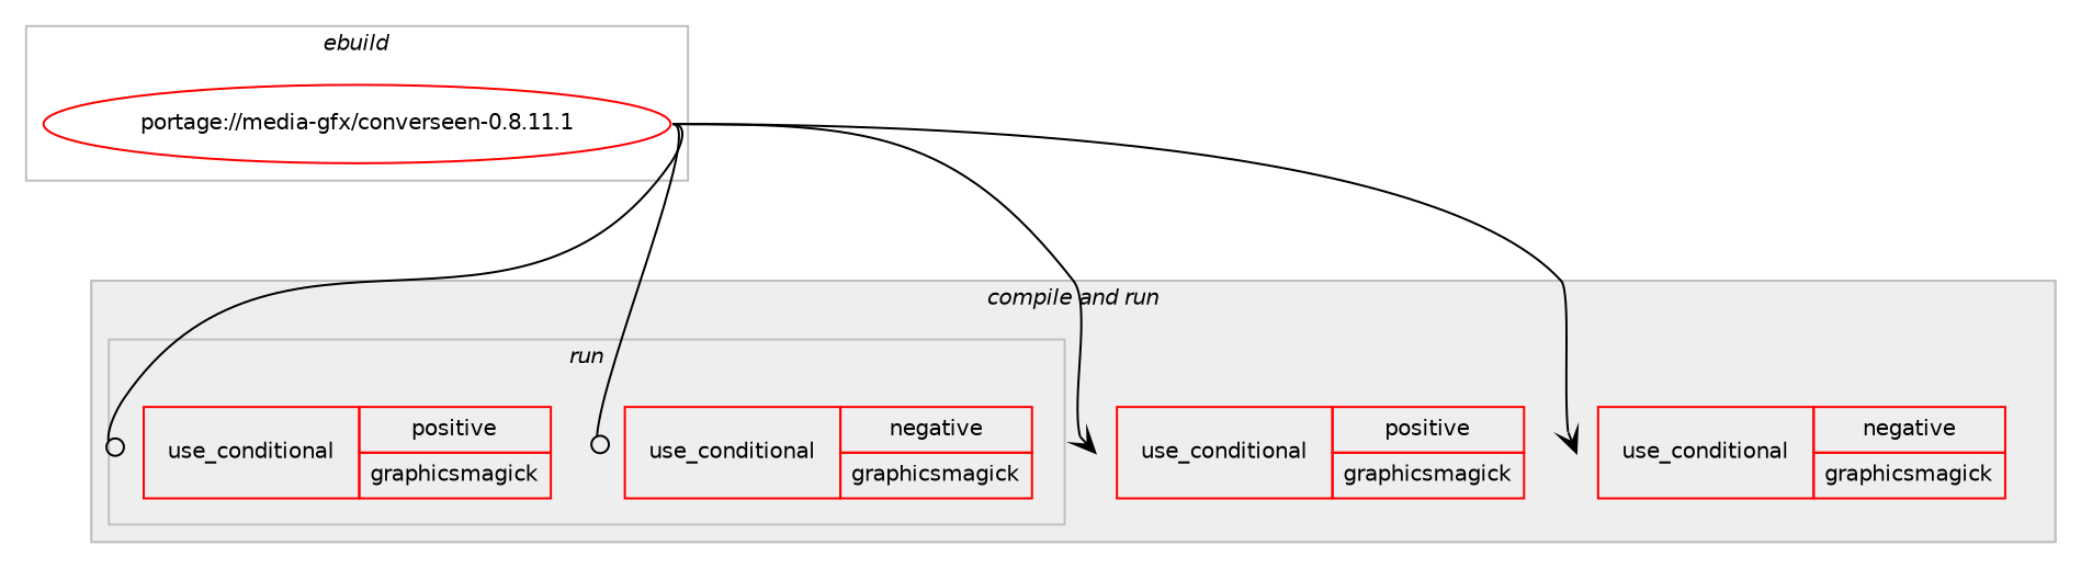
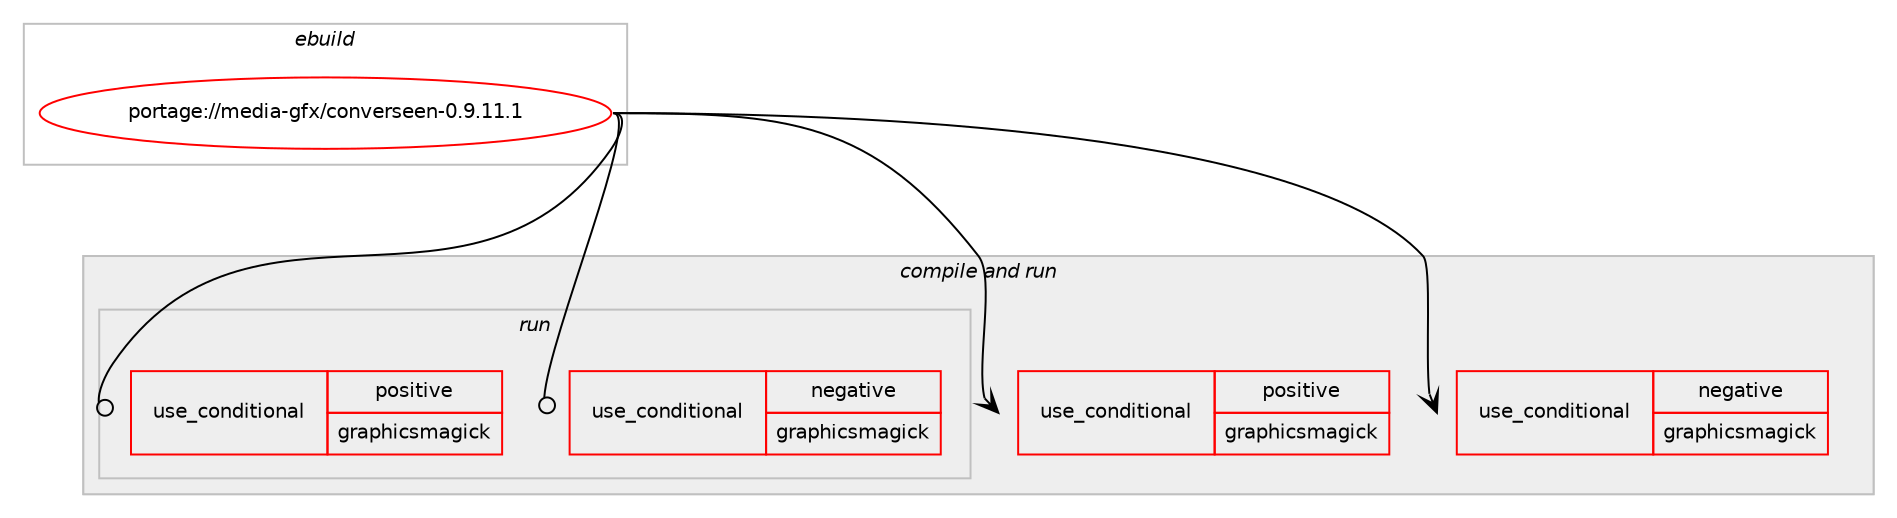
  digraph {
    compound=true
    concentrate=true
    fontname=Helvetica
    fontsize=10
    newrank=true
    rankdir=TB
    ranksep=1.5
    node [color=red fontname=Helvetica fontsize=10 shape=none]
    edge [arrowhead=vee headport=w style=solid tailport=e weight=20]
-   n1 [label="portage://media-gfx/converseen-0.8.11.1" width=4 shape=""]
+   n1 [label="portage://media-gfx/converseen-0.9.11.1" width=4 shape=""]
    n2 [label=<<TABLE BORDER="0" CELLBORDER="1" CELLSPACING="0" CELLPADDING="4"><TR><TD ROWSPAN="3" CELLPADDING="10">use_conditional</TD></TR><TR><TD>negative</TD></TR><TR><TD>graphicsmagick</TD></TR></TABLE>>]
    n3 [label=<<TABLE BORDER="0" CELLBORDER="1" CELLSPACING="0" CELLPADDING="4"><TR><TD ROWSPAN="3" CELLPADDING="10">use_conditional</TD></TR><TR><TD>positive</TD></TR><TR><TD>graphicsmagick</TD></TR></TABLE>>]
    n4 [label=<<TABLE BORDER="0" CELLBORDER="1" CELLSPACING="0" CELLPADDING="4"><TR><TD ROWSPAN="3" CELLPADDING="10">use_conditional</TD></TR><TR><TD>negative</TD></TR><TR><TD>graphicsmagick</TD></TR></TABLE>>]
    n5 [label=<<TABLE BORDER="0" CELLBORDER="1" CELLSPACING="0" CELLPADDING="4"><TR><TD ROWSPAN="3" CELLPADDING="10">use_conditional</TD></TR><TR><TD>positive</TD></TR><TR><TD>graphicsmagick</TD></TR></TABLE>>]
    subgraph cluster_1 {
      color=gray
      label=<<i>ebuild</i>>
      rank=same
      n1
    }
    subgraph cluster_2 {
      color=gray
      label=<<i>dependencies</i>>
      subgraph cluster_3 {
        color=gray
        fillcolor="#eeeeee"
        label=<<i>compile</i>>
        style=filled
        subgraph sub_4 {
          color=gray
          fillcolor="#eeeeee"
          label=<<i>compile</i>>
          style=filled
          n2
        }
        subgraph sub_5 {
          color=gray
          fillcolor="#eeeeee"
          label=<<i>compile</i>>
          style=filled
          n3
        }
      }
      subgraph cluster_6 {
        color=gray
        fillcolor="#eeeeee"
        label=<<i>compile and run</i>>
        style=filled
      }
      subgraph cluster_7 {
        color=gray
        fillcolor="#eeeeee"
        label=<<i>run</i>>
        style=filled
        subgraph sub_8 {
          color=gray
          fillcolor="#eeeeee"
          label=<<i>run</i>>
          style=filled
          n4
        }
        subgraph sub_9 {
          color=gray
          fillcolor="#eeeeee"
          label=<<i>run</i>>
          style=filled
          n5
        }
      }
    }
    subgraph cluster_10 {
      color=gray
      label=<<i>candidates</i>>
      rank=same
    }
    n1 -> n2
    n1 -> n3
    n1 -> n4 [arrowhead=odot]
    n1 -> n5 [arrowhead=odot]
  }
